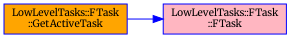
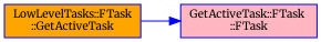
  digraph {
    rankdir=LR
    fontname=Merriweather
    node [color=blue fontname=Merriweather fontsize=10 shape=box style=filled]
    n1 [fillcolor=orange fontcolor=black height=0.2 label="LowLevelTasks::FTask\l::GetActiveTask" width=0.4]
-   n2 [fillcolor=lightpink height=0.2 label="LowLevelTasks::FTask\l::FTask" width=0.4]
+   n2 [fillcolor=lightpink height=0.2 label="GetActiveTask::FTask\l::FTask" width=0.4]
    n1 -> n2 [color=blue fontname=Merriweather fontsize=10 labelfontname=Helvetica labelfontsize=10 style=solid]
  }
